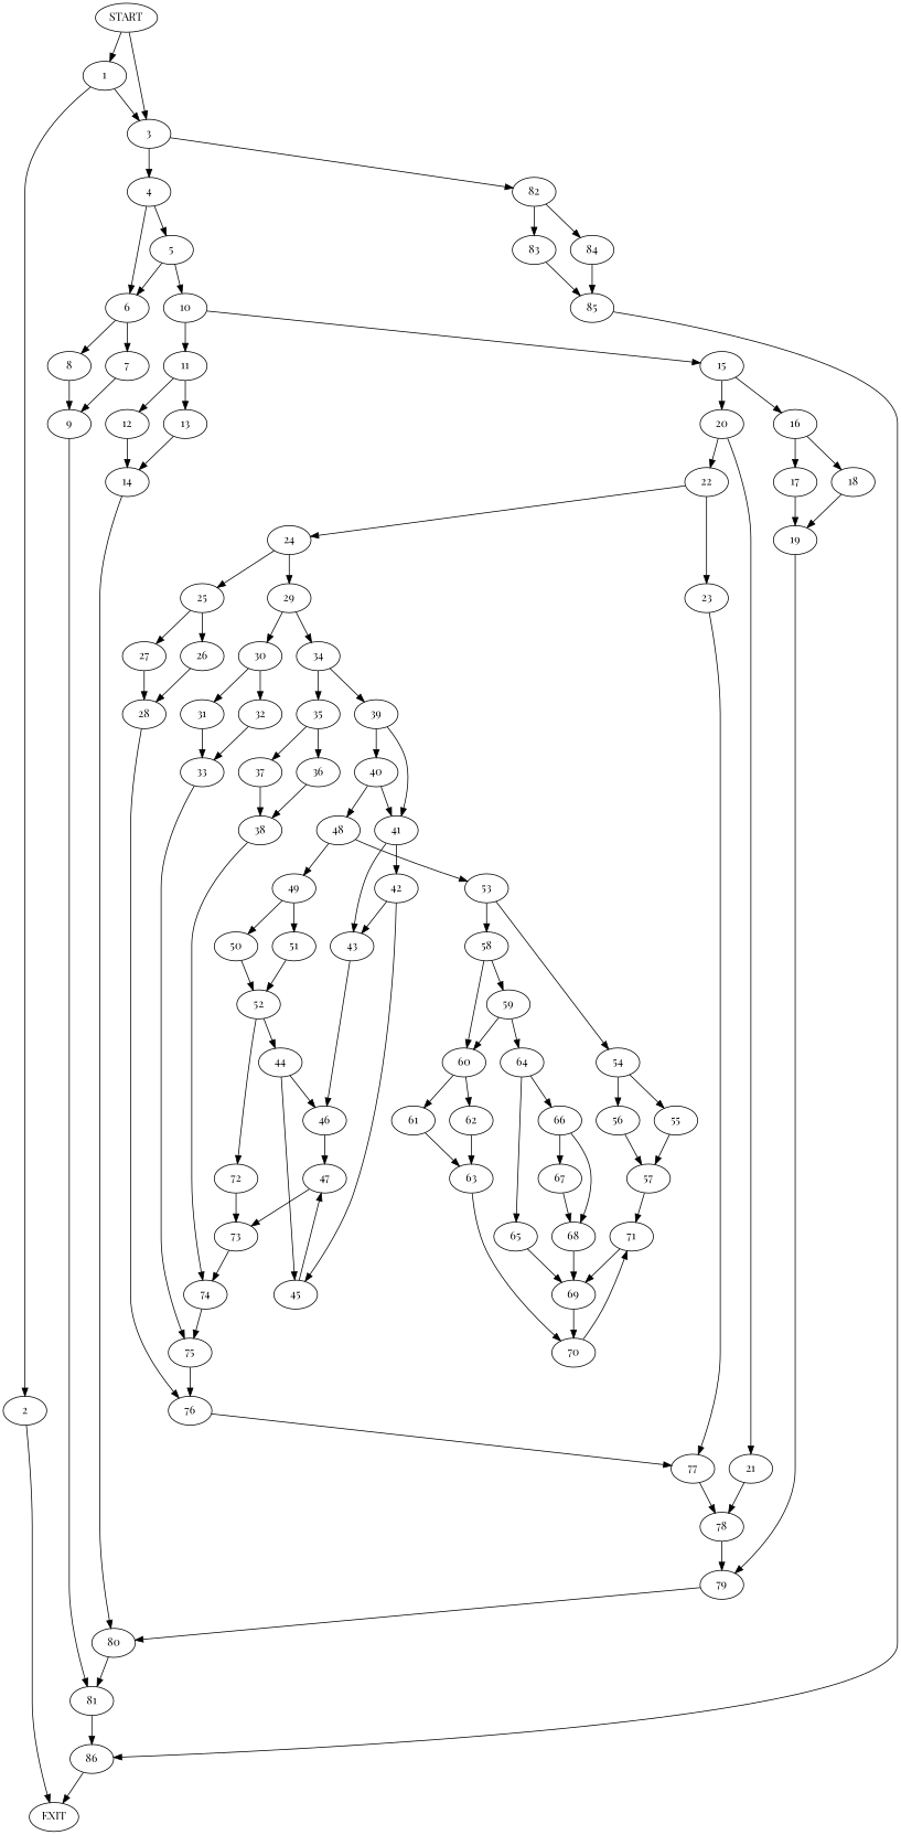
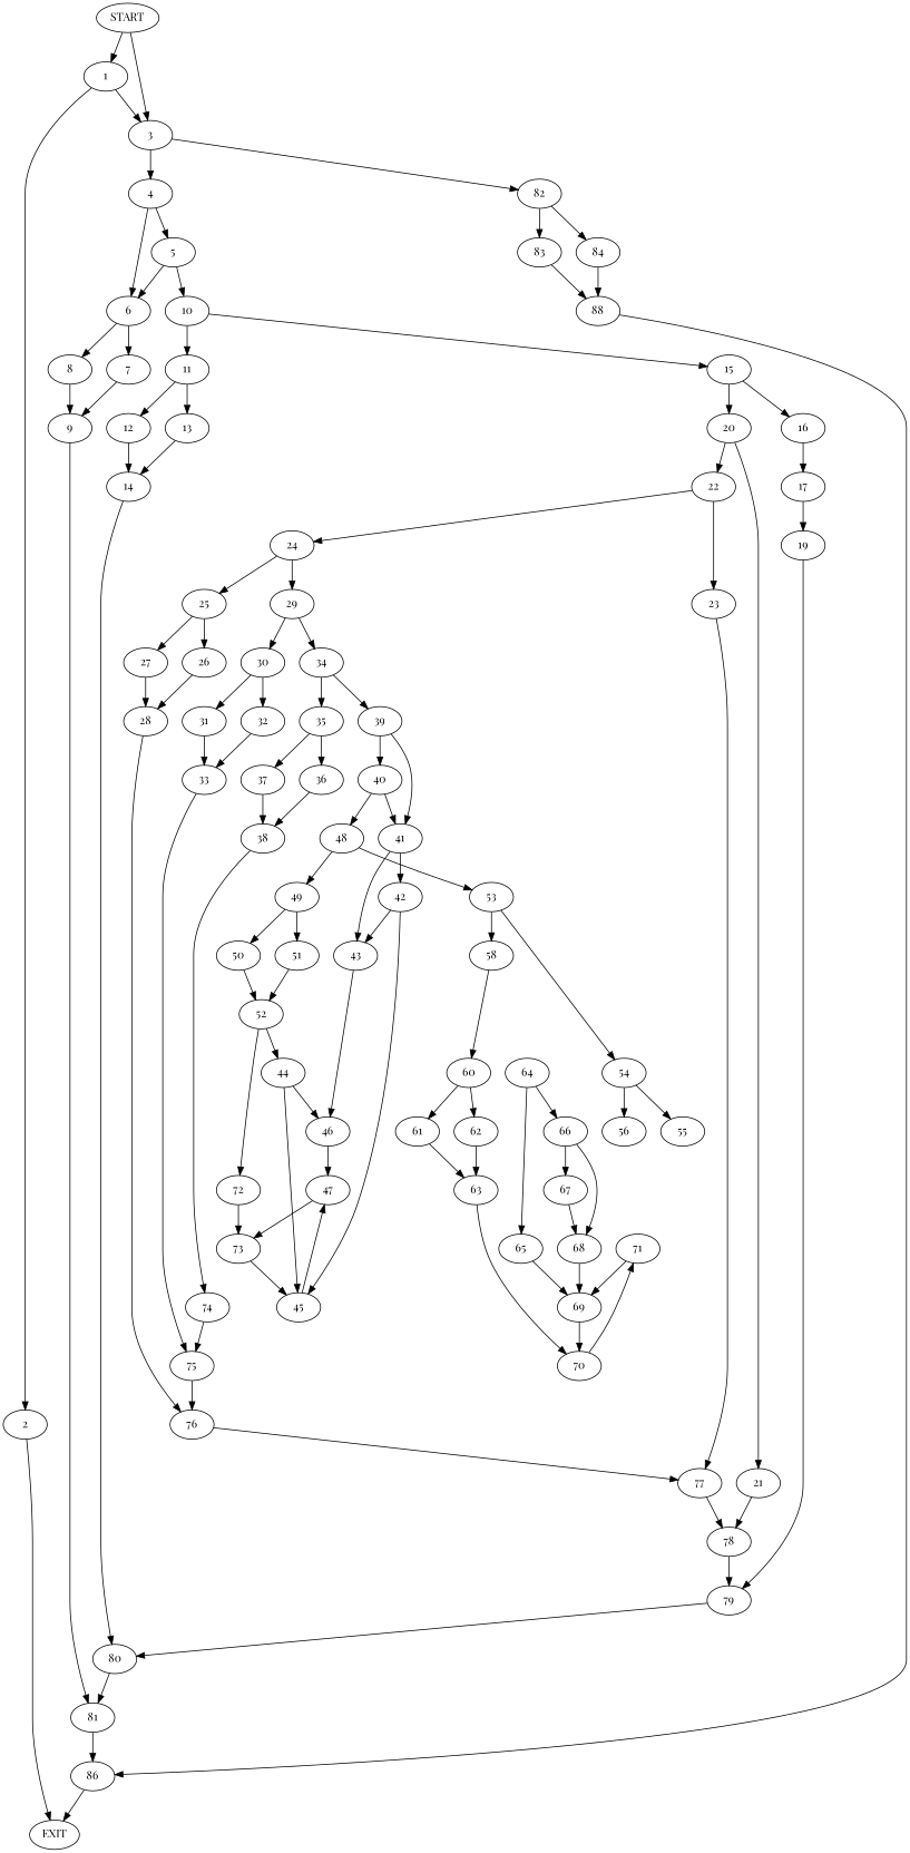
  digraph {
    fontname="Playfair Display"
    node [fontname="Playfair Display"]
    edge [fontname="Playfair Display"]
    n1 [label=START]
    1
    3
    2
    4
    82
    n7 [label=EXIT]
    5
    6
    83
    84
    10
    7
    8
    11
    15
    9
    81
    86
    12
    13
    16
    20
    14
    80
    17
-   18
    21
    22
    19
    79
    78
    23
    24
    77
    25
    29
    26
    27
    30
    34
    28
    76
    31
    32
    35
    39
    33
    75
    36
    37
    40
    41
    38
    74
    48
    42
    43
    49
    53
    45
    46
    47
    44
    73
    50
    51
    54
    58
    52
    72
    55
    56
-   59
    60
-   57
    71
    69
    64
    61
    62
    65
    66
    63
    70
    67
    68
-   85
+   85 [label=88]
    n1 -> 1
    n1 -> 3
    1 -> 3
    1 -> 2
    3 -> 4
    3 -> 82
    2 -> n7
    4 -> 5
    4 -> 6
    82 -> 83
    82 -> 84
    5 -> 6
    5 -> 10
    6 -> 7
    6 -> 8
    83 -> 85
    84 -> 85
    10 -> 11
    10 -> 15
    7 -> 9
    8 -> 9
    11 -> 12
    11 -> 13
    15 -> 16
    15 -> 20
    9 -> 81
    81 -> 86
    86 -> n7
    12 -> 14
    13 -> 14
    16 -> 17
-   16 -> 18
    20 -> 21
    20 -> 22
    14 -> 80
    80 -> 81
    17 -> 19
-   18 -> 19
    21 -> 78
    22 -> 23
    22 -> 24
    19 -> 79
    79 -> 80
    78 -> 79
    23 -> 77
    24 -> 25
    24 -> 29
    77 -> 78
    25 -> 26
    25 -> 27
    29 -> 30
    29 -> 34
    26 -> 28
    27 -> 28
    30 -> 31
    30 -> 32
    34 -> 35
    34 -> 39
    28 -> 76
    76 -> 77
    31 -> 33
    32 -> 33
    35 -> 36
    35 -> 37
    39 -> 40
    39 -> 41
    33 -> 75
    75 -> 76
    36 -> 38
    37 -> 38
    40 -> 41
    40 -> 48
    41 -> 42
    41 -> 43
    38 -> 74
    74 -> 75
    48 -> 49
    48 -> 53
    42 -> 43
    42 -> 45
    43 -> 46
    49 -> 50
    49 -> 51
    53 -> 54
    53 -> 58
    45 -> 47
    46 -> 47
    47 -> 73
    44 -> 45
    44 -> 46
-   73 -> 74
+   73 -> 45
    50 -> 52
    51 -> 52
    54 -> 55
    54 -> 56
-   58 -> 59
    58 -> 60
    52 -> 44
    52 -> 72
    72 -> 73
-   55 -> 57
-   56 -> 57
-   59 -> 60
-   59 -> 64
    60 -> 61
    60 -> 62
-   57 -> 71
    71 -> 69
    69 -> 70
    64 -> 65
    64 -> 66
    61 -> 63
    62 -> 63
    65 -> 69
    66 -> 67
    66 -> 68
    63 -> 70
    70 -> 71
    67 -> 68
    68 -> 69
    85 -> 86
  }
